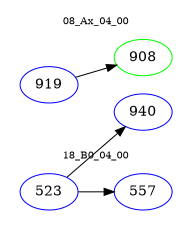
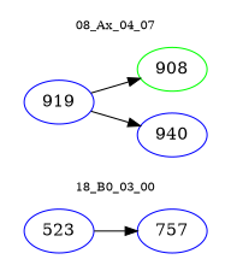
  digraph {
    rankdir=LR
    node [color=blue]
    edge [color=black]
    n1 [label=919]
    n2 [color=green label=908]
    n3 [label=940]
    n4 [label=523]
-   n5 [label=557]
+   n5 [label=757]
    subgraph cluster_1 {
      color=white
      fontsize=10
-     label="08_Ax_04_00"
+     label="08_Ax_04_07"
      n1
      n2
      n3
    }
    subgraph cluster_2 {
      color=white
      fontsize=10
-     label="18_B0_04_00"
+     label="18_B0_03_00"
      n4
      n5
    }
    n1 -> n2
-   n4 -> n3
+   n1 -> n3
    n4 -> n5
  }
